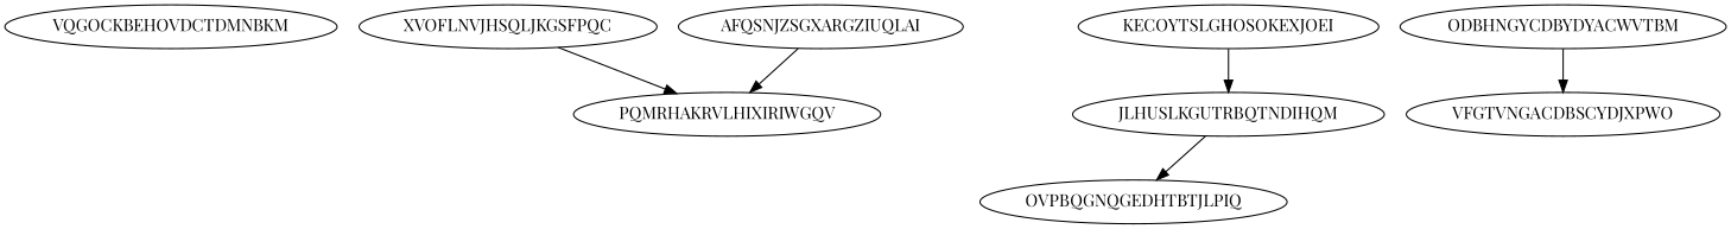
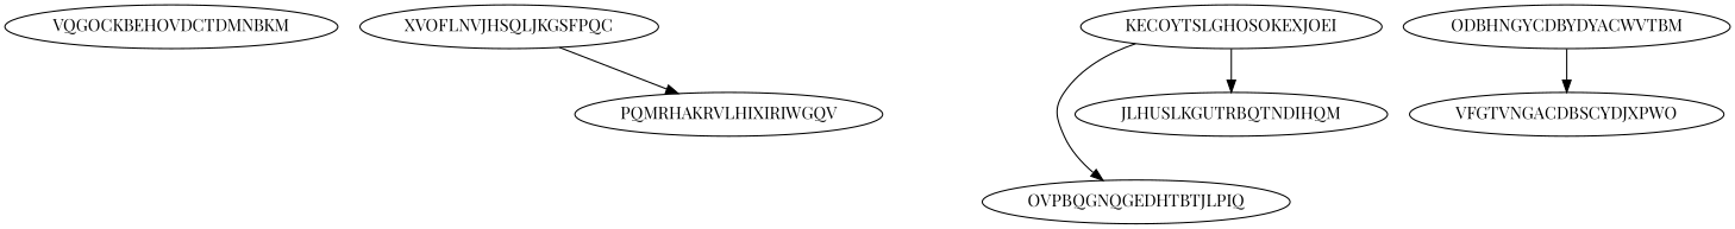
  digraph {
    fontname="Playfair Display"
    node [Weight=10 fontname="Playfair Display"]
    edge [Weight=18 fontname="Playfair Display"]
    VQGOCKBEHOVDCTDMNBKM [Weight=11]
    XVOFLNVJHSQLJKGSFPQC [Weight=18]
    PQMRHAKRVLHIXIRIWGQV [Weight=19]
    OVPBQGNQGEDHTBTJLPIQ [Weight=16]
-   AFQSNJZSGXARGZIUQLAI
    ODBHNGYCDBYDYACWVTBM [Weight=12]
    VFGTVNGACDBSCYDJXPWO
    KECOYTSLGHOSOKEXJOEI
    JLHUSLKGUTRBQTNDIHQM [Weight=12]
    XVOFLNVJHSQLJKGSFPQC -> PQMRHAKRVLHIXIRIWGQV
-   AFQSNJZSGXARGZIUQLAI -> PQMRHAKRVLHIXIRIWGQV
    ODBHNGYCDBYDYACWVTBM -> VFGTVNGACDBSCYDJXPWO [Weight=12]
-   JLHUSLKGUTRBQTNDIHQM -> OVPBQGNQGEDHTBTJLPIQ [Weight=10]
+   KECOYTSLGHOSOKEXJOEI -> OVPBQGNQGEDHTBTJLPIQ [Weight=10]
    KECOYTSLGHOSOKEXJOEI -> JLHUSLKGUTRBQTNDIHQM [Weight=13]
  }
